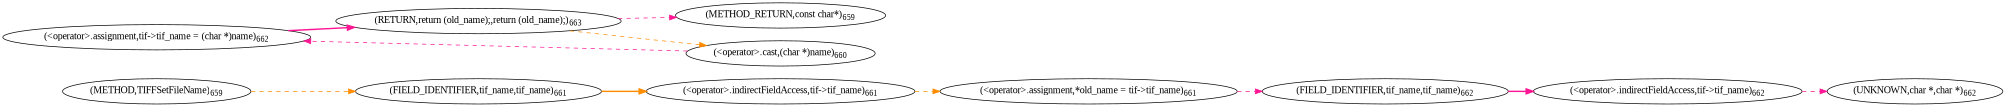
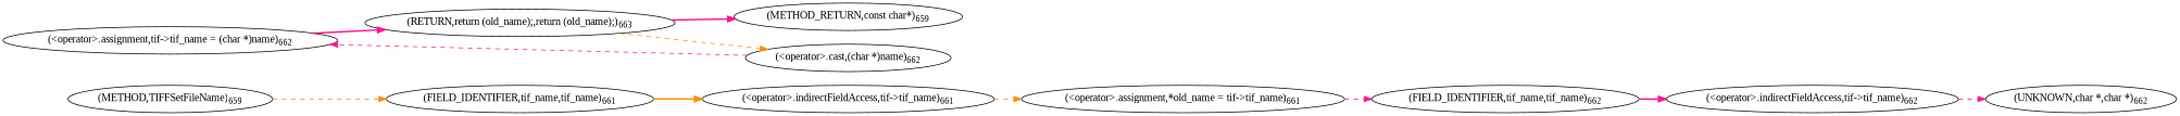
  digraph {
    fontname="Liberation Serif"
    rankdir=LR
    node [fontname="Liberation Serif"]
    edge [color=deeppink fontname="Liberation Serif" style=dashed]
    n1 [label=<(&lt;operator&gt;.assignment,*old_name = tif-&gt;tif_name)<SUB>661</SUB>>]
    n2 [label=<(FIELD_IDENTIFIER,tif_name,tif_name)<SUB>662</SUB>>]
    n3 [label=<(&lt;operator&gt;.indirectFieldAccess,tif-&gt;tif_name)<SUB>662</SUB>>]
    n4 [label=<(&lt;operator&gt;.assignment,tif-&gt;tif_name = (char *)name)<SUB>662</SUB>>]
    n5 [label=<(RETURN,return (old_name);,return (old_name);)<SUB>663</SUB>>]
    n6 [label=<(METHOD_RETURN,const char*)<SUB>659</SUB>>]
-   n7 [label=<(&lt;operator&gt;.cast,(char *)name)<SUB>660</SUB>>]
+   n7 [label=<(&lt;operator&gt;.cast,(char *)name)<SUB>662</SUB>>]
    n8 [label=<(&lt;operator&gt;.indirectFieldAccess,tif-&gt;tif_name)<SUB>661</SUB>>]
    n9 [label=<(UNKNOWN,char *,char *)<SUB>662</SUB>>]
    n10 [label=<(FIELD_IDENTIFIER,tif_name,tif_name)<SUB>661</SUB>>]
    n11 [label=<(METHOD,TIFFSetFileName)<SUB>659</SUB>>]
    n1 -> n2
    n2 -> n3 [style=bold]
    n3 -> n9
    n4 -> n5 [style=bold]
-   n5 -> n6
+   n5 -> n6 [style=bold]
    n5 -> n7 [color=darkorange]
    n7 -> n4
    n8 -> n1 [color=darkorange]
    n10 -> n8 [color=darkorange style=bold]
    n11 -> n10 [color=darkorange]
  }
